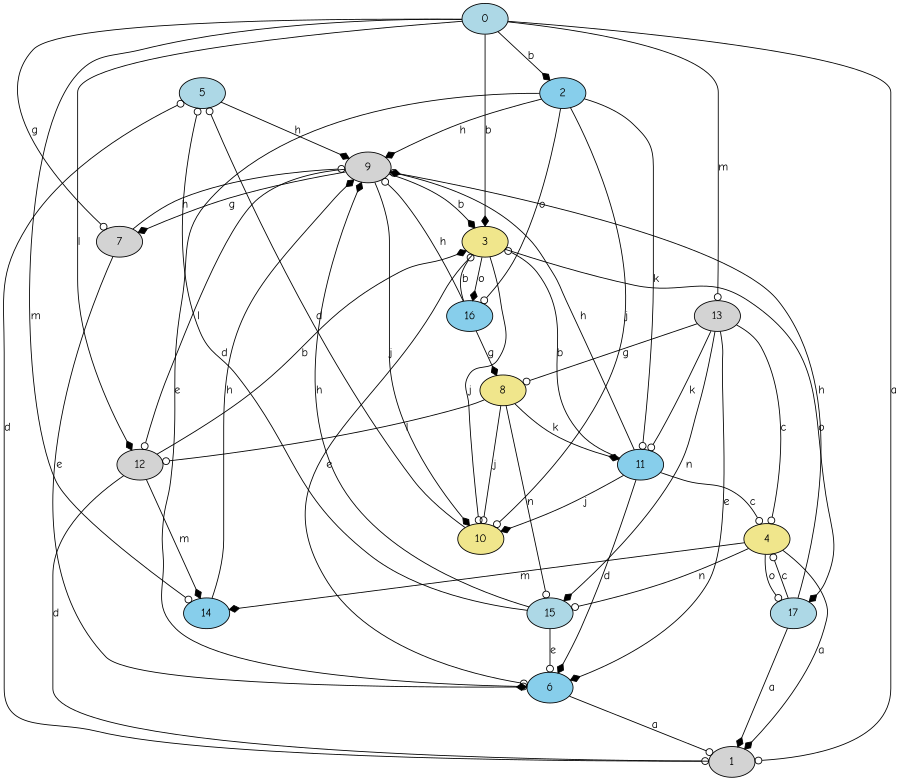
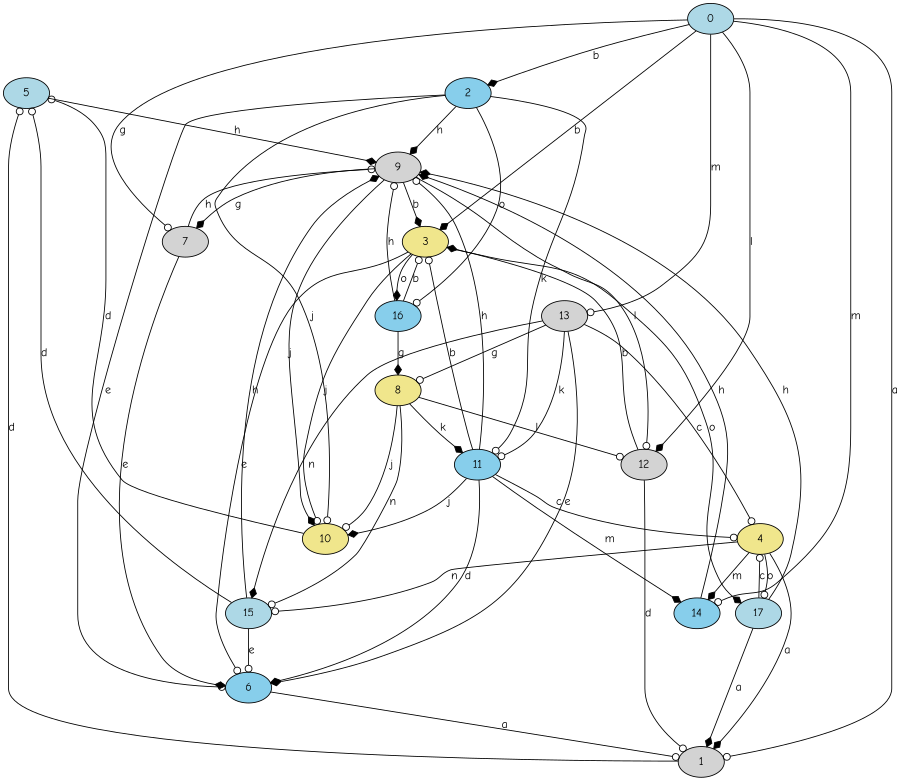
  strict digraph {
    fontname="Comic Neue"
    node [fillcolor=lightgrey fontname="Comic Neue" style=filled]
    edge [arrowhead=odot fontname="Comic Neue"]
    5 [fillcolor=lightblue]
    1
    9
    2 [fillcolor=skyblue]
    6 [fillcolor=skyblue]
    10 [fillcolor=khaki]
    11 [fillcolor=skyblue]
    16 [fillcolor=skyblue]
    3 [fillcolor=khaki]
    7
    12
    4 [fillcolor=khaki]
    14 [fillcolor=skyblue]
    8 [fillcolor=khaki]
    17 [fillcolor=lightblue]
    15 [fillcolor=lightblue]
    0 [fillcolor=lightblue]
    13
    5 -> 9 [arrowhead=diamond label=h]
    1 -> 5 [label=d]
    9 -> 10 [arrowhead=diamond label=j]
    9 -> 3 [arrowhead=diamond label=b]
    9 -> 7 [arrowhead=diamond label=g]
    9 -> 12 [label=l]
    2 -> 9 [arrowhead=diamond label=h]
    2 -> 6 [label=e]
    2 -> 10 [label=j]
    2 -> 11 [label=k]
    2 -> 16 [label=o]
    6 -> 1 [label=a]
    10 -> 5 [label=d]
    11 -> 9 [label=h]
    11 -> 6 [arrowhead=diamond label=d]
    11 -> 10 [arrowhead=diamond label=j]
    11 -> 3 [label=b]
    11 -> 4 [label=c]
-   12 -> 14 [arrowhead=diamond label=m]
+   11 -> 14 [arrowhead=diamond label=m]
    16 -> 9 [label=h]
    16 -> 3 [label=b]
    16 -> 8 [arrowhead=diamond label=g]
    3 -> 6 [label=e]
    3 -> 10 [label=j]
    3 -> 16 [arrowhead=diamond label=o]
    3 -> 17 [arrowhead=diamond label=o]
    7 -> 9 [label=h]
    7 -> 6 [arrowhead=diamond label=e]
    12 -> 1 [label=d]
    12 -> 3 [arrowhead=diamond label=b]
    4 -> 1 [arrowhead=diamond label=a]
    4 -> 14 [arrowhead=diamond label=m]
    4 -> 17 [label=o]
    4 -> 15 [label=n]
    14 -> 9 [arrowhead=diamond label=h]
    8 -> 10 [label=j]
    8 -> 11 [arrowhead=diamond label=k]
    8 -> 12 [label=l]
    8 -> 15 [label=n]
    17 -> 1 [arrowhead=diamond label=a]
    17 -> 9 [arrowhead=diamond label=h]
    17 -> 4 [label=c]
    15 -> 5 [label=d]
    15 -> 9 [arrowhead=diamond label=h]
    15 -> 6 [label=e]
    0 -> 1 [label=a]
    0 -> 2 [arrowhead=diamond label=b]
    0 -> 3 [arrowhead=diamond label=b]
    0 -> 7 [label=g]
    0 -> 12 [arrowhead=diamond label=l]
    0 -> 14 [label=m]
    0 -> 13 [label=m]
    13 -> 6 [arrowhead=diamond label=e]
    13 -> 11 [label=k]
    13 -> 4 [label=c]
    13 -> 8 [label=g]
    13 -> 15 [arrowhead=diamond label=n]
  }
